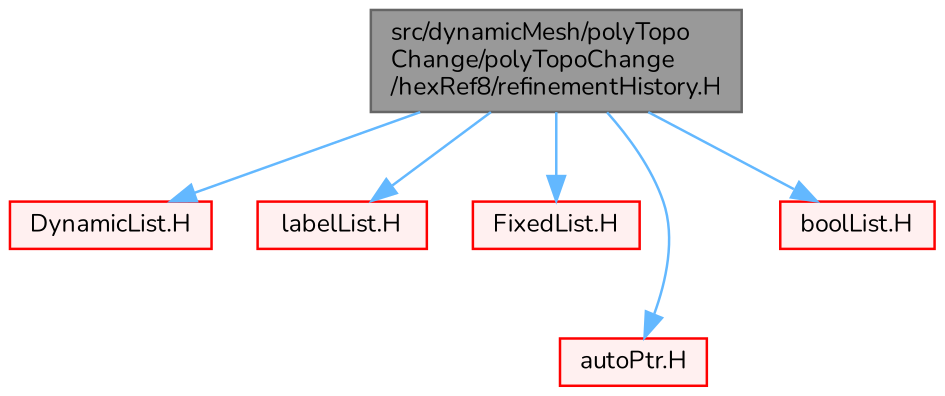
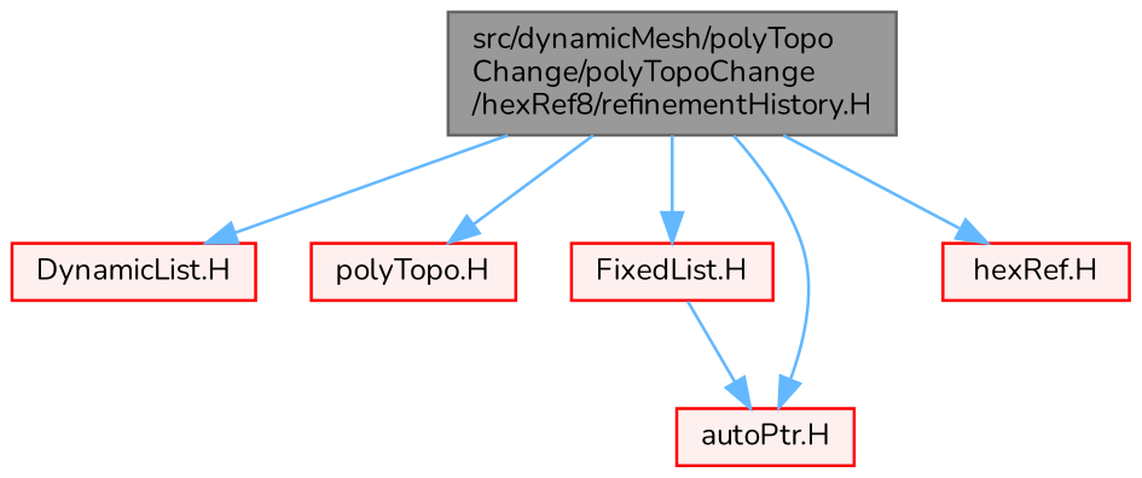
  digraph {
    fontname=Nunito
    node [color=red fillcolor="#FFF0F0" fontname=Nunito fontsize=10 shape=box style=filled]
    edge [color=steelblue1 fontname=Nunito fontsize=10 labelfontname=Helvetica labelfontsize=10 style=solid]
    n1 [color=gray40 fillcolor=grey60 fontcolor=black height=0.2 label="src/dynamicMesh/polyTopo\lChange/polyTopoChange\l/hexRef8/refinementHistory.H" width=0.4]
    n2 [height=0.2 label="DynamicList.H" width=0.4]
-   n3 [height=0.2 label="labelList.H" width=0.4]
+   n3 [height=0.2 label="polyTopo.H" width=0.4]
    n4 [height=0.2 label="FixedList.H" width=0.4]
    n5 [height=0.2 label="autoPtr.H" width=0.4]
-   n6 [height=0.2 label="boolList.H" width=0.4]
+   n6 [height=0.2 label="hexRef.H" width=0.4]
    n1 -> n2
    n1 -> n3
    n1 -> n4
    n1 -> n5
    n1 -> n6
+   n4 -> n5
  }
